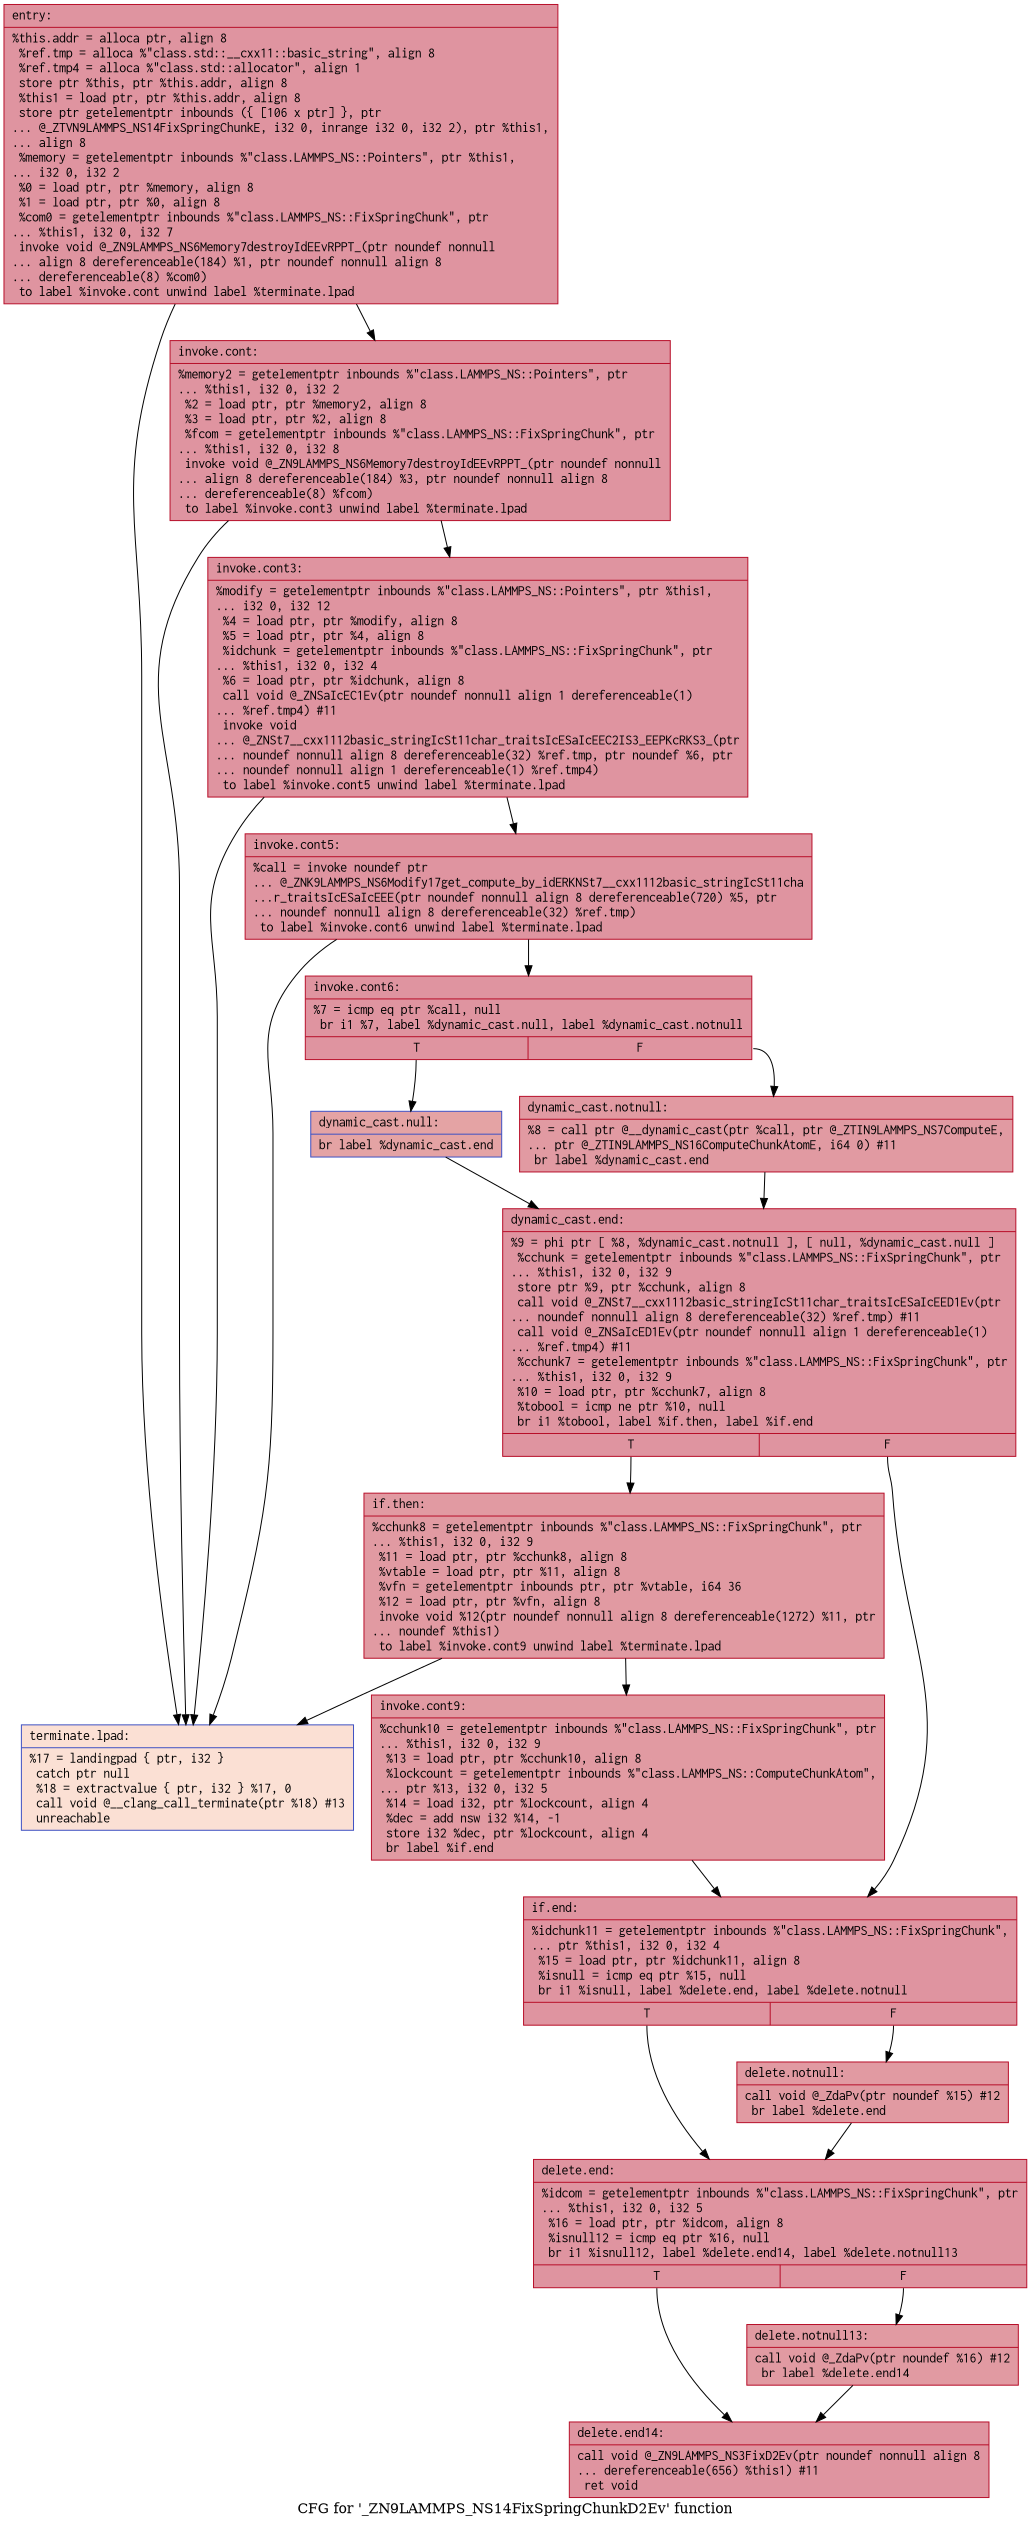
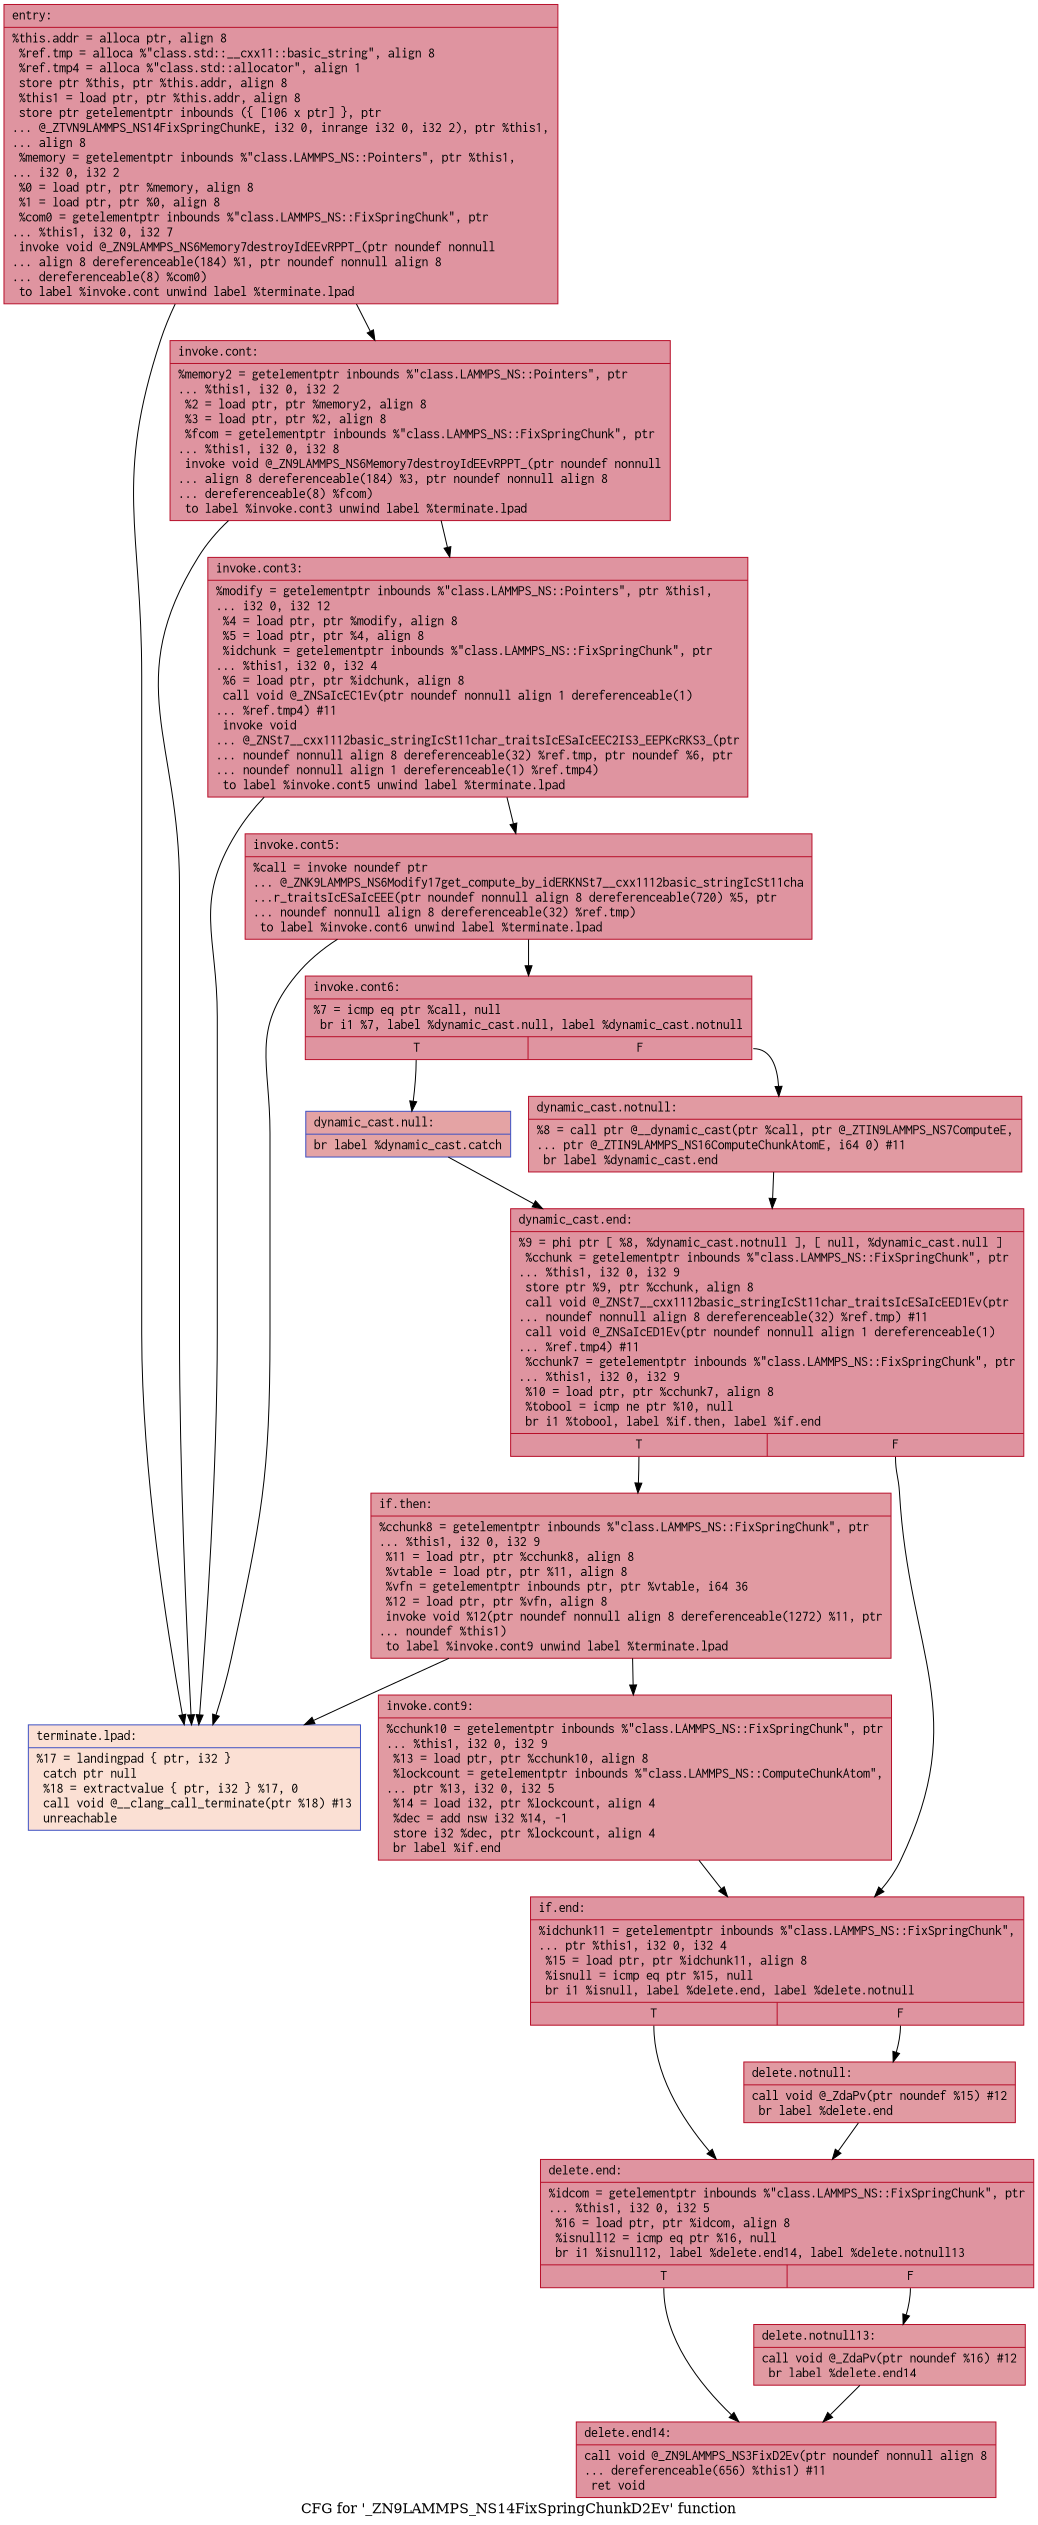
  digraph {
    label="CFG for '_ZN9LAMMPS_NS14FixSpringChunkD2Ev' function"
    node [color="#b70d28ff" fillcolor="#b70d2870" fontname=Courier shape=record style=filled]
    n1 [label="{entry:\l|  %this.addr = alloca ptr, align 8\l  %ref.tmp = alloca %\"class.std::__cxx11::basic_string\", align 8\l  %ref.tmp4 = alloca %\"class.std::allocator\", align 1\l  store ptr %this, ptr %this.addr, align 8\l  %this1 = load ptr, ptr %this.addr, align 8\l  store ptr getelementptr inbounds (\{ [106 x ptr] \}, ptr\l... @_ZTVN9LAMMPS_NS14FixSpringChunkE, i32 0, inrange i32 0, i32 2), ptr %this1,\l... align 8\l  %memory = getelementptr inbounds %\"class.LAMMPS_NS::Pointers\", ptr %this1,\l... i32 0, i32 2\l  %0 = load ptr, ptr %memory, align 8\l  %1 = load ptr, ptr %0, align 8\l  %com0 = getelementptr inbounds %\"class.LAMMPS_NS::FixSpringChunk\", ptr\l... %this1, i32 0, i32 7\l  invoke void @_ZN9LAMMPS_NS6Memory7destroyIdEEvRPPT_(ptr noundef nonnull\l... align 8 dereferenceable(184) %1, ptr noundef nonnull align 8\l... dereferenceable(8) %com0)\l          to label %invoke.cont unwind label %terminate.lpad\l}"]
    n2 [label="{invoke.cont:\l|  %memory2 = getelementptr inbounds %\"class.LAMMPS_NS::Pointers\", ptr\l... %this1, i32 0, i32 2\l  %2 = load ptr, ptr %memory2, align 8\l  %3 = load ptr, ptr %2, align 8\l  %fcom = getelementptr inbounds %\"class.LAMMPS_NS::FixSpringChunk\", ptr\l... %this1, i32 0, i32 8\l  invoke void @_ZN9LAMMPS_NS6Memory7destroyIdEEvRPPT_(ptr noundef nonnull\l... align 8 dereferenceable(184) %3, ptr noundef nonnull align 8\l... dereferenceable(8) %fcom)\l          to label %invoke.cont3 unwind label %terminate.lpad\l}"]
    n3 [color="#3d50c3ff" fillcolor="#f7b99e70" label="{terminate.lpad:\l|  %17 = landingpad \{ ptr, i32 \}\l          catch ptr null\l  %18 = extractvalue \{ ptr, i32 \} %17, 0\l  call void @__clang_call_terminate(ptr %18) #13\l  unreachable\l}"]
    n4 [label="{invoke.cont3:\l|  %modify = getelementptr inbounds %\"class.LAMMPS_NS::Pointers\", ptr %this1,\l... i32 0, i32 12\l  %4 = load ptr, ptr %modify, align 8\l  %5 = load ptr, ptr %4, align 8\l  %idchunk = getelementptr inbounds %\"class.LAMMPS_NS::FixSpringChunk\", ptr\l... %this1, i32 0, i32 4\l  %6 = load ptr, ptr %idchunk, align 8\l  call void @_ZNSaIcEC1Ev(ptr noundef nonnull align 1 dereferenceable(1)\l... %ref.tmp4) #11\l  invoke void\l... @_ZNSt7__cxx1112basic_stringIcSt11char_traitsIcESaIcEEC2IS3_EEPKcRKS3_(ptr\l... noundef nonnull align 8 dereferenceable(32) %ref.tmp, ptr noundef %6, ptr\l... noundef nonnull align 1 dereferenceable(1) %ref.tmp4)\l          to label %invoke.cont5 unwind label %terminate.lpad\l}"]
    n5 [label="{invoke.cont5:\l|  %call = invoke noundef ptr\l... @_ZNK9LAMMPS_NS6Modify17get_compute_by_idERKNSt7__cxx1112basic_stringIcSt11cha\l...r_traitsIcESaIcEEE(ptr noundef nonnull align 8 dereferenceable(720) %5, ptr\l... noundef nonnull align 8 dereferenceable(32) %ref.tmp)\l          to label %invoke.cont6 unwind label %terminate.lpad\l}"]
    n6 [label="{invoke.cont6:\l|  %7 = icmp eq ptr %call, null\l  br i1 %7, label %dynamic_cast.null, label %dynamic_cast.notnull\l|{<s0>T|<s1>F}}"]
-   n7 [color="#3d50c3ff" fillcolor="#c32e3170" label="{dynamic_cast.null:\l|  br label %dynamic_cast.end\l}"]
+   n7 [color="#3d50c3ff" fillcolor="#c32e3170" label="{dynamic_cast.null:\l|  br label %dynamic_cast.catch\l}"]
    n8 [fillcolor="#bb1b2c70" label="{dynamic_cast.notnull:\l|  %8 = call ptr @__dynamic_cast(ptr %call, ptr @_ZTIN9LAMMPS_NS7ComputeE,\l... ptr @_ZTIN9LAMMPS_NS16ComputeChunkAtomE, i64 0) #11\l  br label %dynamic_cast.end\l}"]
    n9 [label="{dynamic_cast.end:\l|  %9 = phi ptr [ %8, %dynamic_cast.notnull ], [ null, %dynamic_cast.null ]\l  %cchunk = getelementptr inbounds %\"class.LAMMPS_NS::FixSpringChunk\", ptr\l... %this1, i32 0, i32 9\l  store ptr %9, ptr %cchunk, align 8\l  call void @_ZNSt7__cxx1112basic_stringIcSt11char_traitsIcESaIcEED1Ev(ptr\l... noundef nonnull align 8 dereferenceable(32) %ref.tmp) #11\l  call void @_ZNSaIcED1Ev(ptr noundef nonnull align 1 dereferenceable(1)\l... %ref.tmp4) #11\l  %cchunk7 = getelementptr inbounds %\"class.LAMMPS_NS::FixSpringChunk\", ptr\l... %this1, i32 0, i32 9\l  %10 = load ptr, ptr %cchunk7, align 8\l  %tobool = icmp ne ptr %10, null\l  br i1 %tobool, label %if.then, label %if.end\l|{<s0>T|<s1>F}}"]
    n10 [fillcolor="#bb1b2c70" label="{if.then:\l|  %cchunk8 = getelementptr inbounds %\"class.LAMMPS_NS::FixSpringChunk\", ptr\l... %this1, i32 0, i32 9\l  %11 = load ptr, ptr %cchunk8, align 8\l  %vtable = load ptr, ptr %11, align 8\l  %vfn = getelementptr inbounds ptr, ptr %vtable, i64 36\l  %12 = load ptr, ptr %vfn, align 8\l  invoke void %12(ptr noundef nonnull align 8 dereferenceable(1272) %11, ptr\l... noundef %this1)\l          to label %invoke.cont9 unwind label %terminate.lpad\l}"]
    n11 [label="{if.end:\l|  %idchunk11 = getelementptr inbounds %\"class.LAMMPS_NS::FixSpringChunk\",\l... ptr %this1, i32 0, i32 4\l  %15 = load ptr, ptr %idchunk11, align 8\l  %isnull = icmp eq ptr %15, null\l  br i1 %isnull, label %delete.end, label %delete.notnull\l|{<s0>T|<s1>F}}"]
    n12 [fillcolor="#bb1b2c70" label="{invoke.cont9:\l|  %cchunk10 = getelementptr inbounds %\"class.LAMMPS_NS::FixSpringChunk\", ptr\l... %this1, i32 0, i32 9\l  %13 = load ptr, ptr %cchunk10, align 8\l  %lockcount = getelementptr inbounds %\"class.LAMMPS_NS::ComputeChunkAtom\",\l... ptr %13, i32 0, i32 5\l  %14 = load i32, ptr %lockcount, align 4\l  %dec = add nsw i32 %14, -1\l  store i32 %dec, ptr %lockcount, align 4\l  br label %if.end\l}"]
    n13 [label="{delete.end:\l|  %idcom = getelementptr inbounds %\"class.LAMMPS_NS::FixSpringChunk\", ptr\l... %this1, i32 0, i32 5\l  %16 = load ptr, ptr %idcom, align 8\l  %isnull12 = icmp eq ptr %16, null\l  br i1 %isnull12, label %delete.end14, label %delete.notnull13\l|{<s0>T|<s1>F}}"]
    n14 [fillcolor="#bb1b2c70" label="{delete.notnull:\l|  call void @_ZdaPv(ptr noundef %15) #12\l  br label %delete.end\l}"]
    n15 [label="{delete.end14:\l|  call void @_ZN9LAMMPS_NS3FixD2Ev(ptr noundef nonnull align 8\l... dereferenceable(656) %this1) #11\l  ret void\l}"]
    n16 [fillcolor="#bb1b2c70" label="{delete.notnull13:\l|  call void @_ZdaPv(ptr noundef %16) #12\l  br label %delete.end14\l}"]
    n1 -> n2
    n1 -> n3
    n2 -> n3
    n2 -> n4
    n4 -> n3
    n4 -> n5
    n5 -> n3
    n5 -> n6
    n6 -> n7 [tailport=s0]
    n6 -> n8 [tailport=s1]
    n7 -> n9
    n8 -> n9
    n9 -> n10 [tailport=s0]
    n9 -> n11 [tailport=s1]
    n10 -> n3
    n10 -> n12
    n11 -> n13 [tailport=s0]
    n11 -> n14 [tailport=s1]
    n12 -> n11
    n13 -> n15 [tailport=s0]
    n13 -> n16 [tailport=s1]
    n14 -> n13
    n16 -> n15
  }
